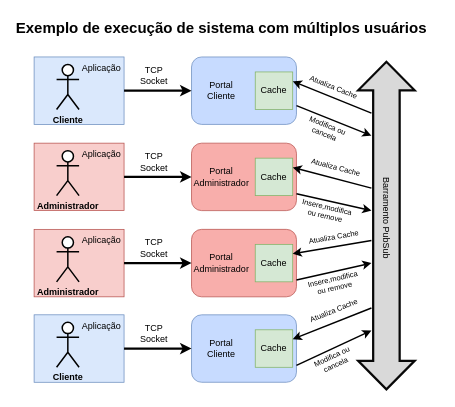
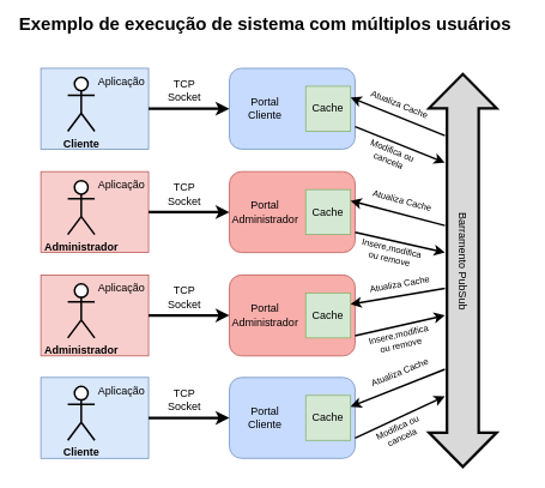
  <mxCell id="0" />
  <mxCell id="1" parent="0" />
  <mxCell id="2" value="" style="rounded=0;whiteSpace=wrap;html=1;fillColor=#f8cecc;strokeColor=#b85450;" vertex="1" parent="1"><mxGeometry x="45" y="190" width="120" height="90" as="geometry" /></mxCell>
  <mxCell id="3" value="" style="rounded=0;whiteSpace=wrap;html=1;fillColor=#dae8fc;strokeColor=#6c8ebf;" vertex="1" parent="1"><mxGeometry x="45" y="75" width="120" height="90" as="geometry" /></mxCell>
  <mxCell id="4" value="&lt;b&gt;Cliente&lt;/b&gt;" style="shape=umlActor;verticalLabelPosition=bottom;verticalAlign=top;html=1;outlineConnect=0;strokeWidth=2;" vertex="1" parent="1"><mxGeometry x="75" y="85" width="30" height="60" as="geometry" /></mxCell>
  <mxCell id="5" value="&lt;b&gt;Administrador&lt;/b&gt;" style="shape=umlActor;verticalLabelPosition=bottom;verticalAlign=top;html=1;outlineConnect=0;strokeWidth=2;" vertex="1" parent="1"><mxGeometry x="75" y="200" width="30" height="60" as="geometry" /></mxCell>
  <mxCell id="6" value="" style="rounded=1;whiteSpace=wrap;html=1;fillColor=#C7DBFF;strokeColor=#6c8ebf;" vertex="1" parent="1"><mxGeometry x="255" y="75" width="140" height="90" as="geometry" /></mxCell>
  <mxCell id="7" value="Aplicação" style="text;html=1;strokeColor=none;fillColor=none;align=center;verticalAlign=middle;whiteSpace=wrap;rounded=0;" vertex="1" parent="1"><mxGeometry x="105" y="75" width="60" height="30" as="geometry" /></mxCell>
  <mxCell id="8" value="Aplicação" style="text;html=1;strokeColor=none;fillColor=none;align=center;verticalAlign=middle;whiteSpace=wrap;rounded=0;" vertex="1" parent="1"><mxGeometry x="105" y="190" width="60" height="30" as="geometry" /></mxCell>
  <mxCell id="9" value="" style="rounded=0;whiteSpace=wrap;html=1;fillColor=#f8cecc;strokeColor=#b85450;" vertex="1" parent="1"><mxGeometry x="45" y="305" width="120" height="90" as="geometry" /></mxCell>
  <mxCell id="10" value="" style="rounded=0;whiteSpace=wrap;html=1;fillColor=#dae8fc;strokeColor=#6c8ebf;" vertex="1" parent="1"><mxGeometry x="45" y="419" width="120" height="90" as="geometry" /></mxCell>
  <mxCell id="11" value="&lt;b&gt;Cliente&lt;/b&gt;" style="shape=umlActor;verticalLabelPosition=bottom;verticalAlign=top;html=1;outlineConnect=0;strokeWidth=2;" vertex="1" parent="1"><mxGeometry x="75" y="429" width="30" height="60" as="geometry" /></mxCell>
  <mxCell id="12" value="&lt;b&gt;Administrador&lt;/b&gt;" style="shape=umlActor;verticalLabelPosition=bottom;verticalAlign=top;html=1;outlineConnect=0;strokeWidth=2;" vertex="1" parent="1"><mxGeometry x="75" y="315" width="30" height="60" as="geometry" /></mxCell>
  <mxCell id="13" value="Aplicação" style="text;html=1;strokeColor=none;fillColor=none;align=center;verticalAlign=middle;whiteSpace=wrap;rounded=0;" vertex="1" parent="1"><mxGeometry x="105" y="419" width="60" height="30" as="geometry" /></mxCell>
  <mxCell id="14" value="Aplicação" style="text;html=1;strokeColor=none;fillColor=none;align=center;verticalAlign=middle;whiteSpace=wrap;rounded=0;" vertex="1" parent="1"><mxGeometry x="105" y="305" width="60" height="30" as="geometry" /></mxCell>
  <mxCell id="15" value="" style="rounded=1;whiteSpace=wrap;html=1;fillColor=#F8AEAB;strokeColor=#b85450;" vertex="1" parent="1"><mxGeometry x="255" y="190" width="140" height="90" as="geometry" /></mxCell>
  <mxCell id="16" value="" style="rounded=1;whiteSpace=wrap;html=1;fillColor=#F8AEAB;strokeColor=#b85450;" vertex="1" parent="1"><mxGeometry x="255" y="305" width="140" height="90" as="geometry" /></mxCell>
  <mxCell id="17" value="" style="rounded=1;whiteSpace=wrap;html=1;fillColor=#C7DBFF;strokeColor=#6c8ebf;" vertex="1" parent="1"><mxGeometry x="255" y="419" width="140" height="90" as="geometry" /></mxCell>
  <mxCell id="18" value="Portal Cliente" style="text;html=1;strokeColor=none;fillColor=none;align=center;verticalAlign=middle;whiteSpace=wrap;rounded=0;" vertex="1" parent="1"><mxGeometry x="265" y="97.5" width="60" height="45" as="geometry" /></mxCell>
  <mxCell id="19" value="Portal Cliente" style="text;html=1;strokeColor=none;fillColor=none;align=center;verticalAlign=middle;whiteSpace=wrap;rounded=0;" vertex="1" parent="1"><mxGeometry x="265" y="441.5" width="60" height="45" as="geometry" /></mxCell>
  <mxCell id="20" value="Portal Administrador" style="text;html=1;strokeColor=none;fillColor=none;align=center;verticalAlign=middle;whiteSpace=wrap;rounded=0;" vertex="1" parent="1"><mxGeometry x="255" y="215" width="80" height="40" as="geometry" /></mxCell>
  <mxCell id="21" value="Portal Administrador" style="text;html=1;strokeColor=none;fillColor=none;align=center;verticalAlign=middle;whiteSpace=wrap;rounded=0;" vertex="1" parent="1"><mxGeometry x="255" y="330" width="80" height="40" as="geometry" /></mxCell>
  <mxCell id="22" value="" style="rounded=0;whiteSpace=wrap;html=1;fillColor=#d5e8d4;strokeColor=#82b366;" vertex="1" parent="1"><mxGeometry x="340" y="439" width="50" height="50" as="geometry" /></mxCell>
  <mxCell id="23" value="Cache" style="text;html=1;strokeColor=none;fillColor=none;align=center;verticalAlign=middle;whiteSpace=wrap;rounded=0;" vertex="1" parent="1"><mxGeometry x="335" y="449" width="60" height="30" as="geometry" /></mxCell>
  <mxCell id="24" value="" style="rounded=0;whiteSpace=wrap;html=1;fillColor=#d5e8d4;strokeColor=#82b366;" vertex="1" parent="1"><mxGeometry x="340" y="95" width="50" height="50" as="geometry" /></mxCell>
  <mxCell id="25" value="Cache" style="text;html=1;strokeColor=none;fillColor=none;align=center;verticalAlign=middle;whiteSpace=wrap;rounded=0;" vertex="1" parent="1"><mxGeometry x="335" y="105" width="60" height="30" as="geometry" /></mxCell>
  <mxCell id="26" value="" style="rounded=0;whiteSpace=wrap;html=1;fillColor=#d5e8d4;strokeColor=#82b366;" vertex="1" parent="1"><mxGeometry x="340" y="210" width="50" height="50" as="geometry" /></mxCell>
  <mxCell id="27" value="Cache" style="text;html=1;strokeColor=none;fillColor=none;align=center;verticalAlign=middle;whiteSpace=wrap;rounded=0;" vertex="1" parent="1"><mxGeometry x="335" y="220" width="60" height="30" as="geometry" /></mxCell>
  <mxCell id="28" value="" style="rounded=0;whiteSpace=wrap;html=1;fillColor=#d5e8d4;strokeColor=#82b366;" vertex="1" parent="1"><mxGeometry x="340" y="325" width="50" height="50" as="geometry" /></mxCell>
  <mxCell id="29" value="Cache" style="text;html=1;strokeColor=none;fillColor=none;align=center;verticalAlign=middle;whiteSpace=wrap;rounded=0;" vertex="1" parent="1"><mxGeometry x="335" y="335" width="60" height="30" as="geometry" /></mxCell>
  <mxCell id="30" value="" style="endArrow=classic;html=1;rounded=0;exitX=1;exitY=0.5;exitDx=0;exitDy=0;strokeWidth=3;entryX=0;entryY=0.5;entryDx=0;entryDy=0;" edge="1" parent="1" source="3" target="6"><mxGeometry width="50" height="50" relative="1" as="geometry"><mxPoint x="305" y="320" as="sourcePoint" /><mxPoint x="225" y="130" as="targetPoint" /></mxGeometry></mxCell>
  <mxCell id="31" value="" style="endArrow=classic;html=1;rounded=0;exitX=1;exitY=0.5;exitDx=0;exitDy=0;entryX=0;entryY=0.5;entryDx=0;entryDy=0;strokeWidth=3;" edge="1" parent="1" source="2" target="20"><mxGeometry width="50" height="50" relative="1" as="geometry"><mxPoint x="175" y="130" as="sourcePoint" /><mxPoint x="265" y="130" as="targetPoint" /></mxGeometry></mxCell>
  <mxCell id="32" value="" style="endArrow=classic;html=1;rounded=0;exitX=1;exitY=0.5;exitDx=0;exitDy=0;entryX=0;entryY=0.5;entryDx=0;entryDy=0;strokeWidth=3;" edge="1" parent="1" source="9" target="21"><mxGeometry width="50" height="50" relative="1" as="geometry"><mxPoint x="185" y="140" as="sourcePoint" /><mxPoint x="275" y="140" as="targetPoint" /></mxGeometry></mxCell>
  <mxCell id="33" value="" style="endArrow=classic;html=1;rounded=0;exitX=1;exitY=0.5;exitDx=0;exitDy=0;strokeWidth=3;entryX=0;entryY=0.5;entryDx=0;entryDy=0;" edge="1" parent="1" source="10" target="17"><mxGeometry width="50" height="50" relative="1" as="geometry"><mxPoint x="195" y="150" as="sourcePoint" /><mxPoint x="235" y="490" as="targetPoint" /></mxGeometry></mxCell>
  <mxCell id="34" value="TCP Socket" style="text;html=1;strokeColor=none;fillColor=none;align=center;verticalAlign=middle;whiteSpace=wrap;rounded=0;" vertex="1" parent="1"><mxGeometry x="175" y="85" width="60" height="30" as="geometry" /></mxCell>
  <mxCell id="35" value="TCP Socket" style="text;html=1;strokeColor=none;fillColor=none;align=center;verticalAlign=middle;whiteSpace=wrap;rounded=0;" vertex="1" parent="1"><mxGeometry x="175" y="200" width="60" height="30" as="geometry" /></mxCell>
  <mxCell id="36" value="TCP Socket" style="text;html=1;strokeColor=none;fillColor=none;align=center;verticalAlign=middle;whiteSpace=wrap;rounded=0;" vertex="1" parent="1"><mxGeometry x="175" y="315" width="60" height="30" as="geometry" /></mxCell>
  <mxCell id="37" value="TCP Socket" style="text;html=1;strokeColor=none;fillColor=none;align=center;verticalAlign=middle;whiteSpace=wrap;rounded=0;" vertex="1" parent="1"><mxGeometry x="175" y="429" width="60" height="30" as="geometry" /></mxCell>
  <mxCell id="38" value="" style="shape=flexArrow;endArrow=classic;startArrow=classic;html=1;rounded=0;strokeWidth=3;width=33.333;endSize=11.667;endWidth=36.944;startSize=11.667;startWidth=36.944;fillColor=#D9D9D9;strokeColor=#080808;" edge="1" parent="1"><mxGeometry width="100" height="100" relative="1" as="geometry"><mxPoint x="515" y="520" as="sourcePoint" /><mxPoint x="515" y="80" as="targetPoint" /></mxGeometry></mxCell>
  <mxCell id="39" value="Barramento PubSub" style="text;html=1;strokeColor=none;fillColor=none;align=center;verticalAlign=middle;whiteSpace=wrap;rounded=0;strokeWidth=2;rotation=90;" vertex="1" parent="1"><mxGeometry x="445" y="275" width="140" height="30" as="geometry" /></mxCell>
  <mxCell id="40" value="" style="endArrow=classic;html=1;rounded=0;strokeWidth=2;fontSize=10;" edge="1" parent="1"><mxGeometry width="50" height="50" relative="1" as="geometry"><mxPoint x="395" y="140" as="sourcePoint" /><mxPoint x="495" y="180" as="targetPoint" /></mxGeometry></mxCell>
  <mxCell id="41" value="" style="endArrow=classic;html=1;rounded=0;strokeWidth=2;exitX=1;exitY=0.75;exitDx=0;exitDy=0;fontSize=10;" edge="1" parent="1" source="15"><mxGeometry width="50" height="50" relative="1" as="geometry"><mxPoint x="405" y="152.5" as="sourcePoint" /><mxPoint x="495" y="280" as="targetPoint" /></mxGeometry></mxCell>
  <mxCell id="42" value="" style="endArrow=classic;html=1;rounded=0;strokeWidth=2;exitX=1;exitY=0.75;exitDx=0;exitDy=0;fontSize=10;" edge="1" parent="1" source="16"><mxGeometry width="50" height="50" relative="1" as="geometry"><mxPoint x="415" y="162.5" as="sourcePoint" /><mxPoint x="495" y="350" as="targetPoint" /></mxGeometry></mxCell>
  <mxCell id="43" value="" style="endArrow=classic;html=1;rounded=0;strokeWidth=2;exitX=1;exitY=0.75;exitDx=0;exitDy=0;fontSize=10;" edge="1" parent="1" source="17"><mxGeometry width="50" height="50" relative="1" as="geometry"><mxPoint x="425" y="172.5" as="sourcePoint" /><mxPoint x="495" y="440" as="targetPoint" /></mxGeometry></mxCell>
  <mxCell id="44" value="" style="endArrow=classic;html=1;rounded=0;strokeWidth=2;fontSize=10;exitX=1;exitY=0.25;exitDx=0;exitDy=0;entryX=1;entryY=0.25;entryDx=0;entryDy=0;" edge="1" parent="1" target="24"><mxGeometry width="50" height="50" relative="1" as="geometry"><mxPoint x="495" y="150" as="sourcePoint" /><mxPoint x="405" y="150" as="targetPoint" /></mxGeometry></mxCell>
  <mxCell id="45" value="" style="endArrow=classic;html=1;rounded=0;strokeWidth=2;fontSize=10;exitX=1;exitY=0.25;exitDx=0;exitDy=0;entryX=1;entryY=0.25;entryDx=0;entryDy=0;" edge="1" parent="1" target="26"><mxGeometry width="50" height="50" relative="1" as="geometry"><mxPoint x="495" y="250" as="sourcePoint" /><mxPoint x="425" y="220" as="targetPoint" /></mxGeometry></mxCell>
  <mxCell id="46" value="" style="endArrow=classic;html=1;rounded=0;strokeWidth=2;exitX=1;exitY=0.25;exitDx=0;exitDy=0;fontSize=10;entryX=1;entryY=0.25;entryDx=0;entryDy=0;" edge="1" parent="1" target="28"><mxGeometry width="50" height="50" relative="1" as="geometry"><mxPoint x="495" y="320" as="sourcePoint" /><mxPoint x="405" y="382.5" as="targetPoint" /></mxGeometry></mxCell>
  <mxCell id="47" value="" style="endArrow=classic;html=1;rounded=0;strokeWidth=2;exitX=1;exitY=0.25;exitDx=0;exitDy=0;fontSize=10;entryX=1;entryY=0.25;entryDx=0;entryDy=0;" edge="1" parent="1" target="22"><mxGeometry width="50" height="50" relative="1" as="geometry"><mxPoint x="495" y="410" as="sourcePoint" /><mxPoint x="405" y="496.5" as="targetPoint" /></mxGeometry></mxCell>
  <mxCell id="48" value="Insere,modifica ou remove" style="text;html=1;strokeColor=none;fillColor=none;align=center;verticalAlign=middle;whiteSpace=wrap;rounded=0;strokeWidth=2;fontSize=10;rotation=13;" vertex="1" parent="1"><mxGeometry x="395" y="266" width="80" height="30" as="geometry" /></mxCell>
  <mxCell id="49" value="Insere,modifica ou remove" style="text;html=1;strokeColor=none;fillColor=none;align=center;verticalAlign=middle;whiteSpace=wrap;rounded=0;strokeWidth=2;fontSize=10;rotation=347;" vertex="1" parent="1"><mxGeometry x="405" y="362" width="80" height="30" as="geometry" /></mxCell>
  <mxCell id="50" value="Atualiza Cache" style="text;html=1;strokeColor=none;fillColor=none;align=center;verticalAlign=middle;whiteSpace=wrap;rounded=0;strokeWidth=2;fontSize=10;rotation=15;" vertex="1" parent="1"><mxGeometry x="408" y="207" width="80" height="30" as="geometry" /></mxCell>
  <mxCell id="51" value="Atualiza Cache" style="text;html=1;strokeColor=none;fillColor=none;align=center;verticalAlign=middle;whiteSpace=wrap;rounded=0;strokeWidth=2;fontSize=10;rotation=22;" vertex="1" parent="1"><mxGeometry x="405" y="100" width="80" height="30" as="geometry" /></mxCell>
  <mxCell id="52" value="Atualiza Cache" style="text;html=1;strokeColor=none;fillColor=none;align=center;verticalAlign=middle;whiteSpace=wrap;rounded=0;strokeWidth=2;fontSize=10;rotation=350;" vertex="1" parent="1"><mxGeometry x="405" y="300" width="80" height="30" as="geometry" /></mxCell>
  <mxCell id="53" value="Atualiza Cache" style="text;html=1;strokeColor=none;fillColor=none;align=center;verticalAlign=middle;whiteSpace=wrap;rounded=0;strokeWidth=2;fontSize=10;rotation=338;" vertex="1" parent="1"><mxGeometry x="405" y="398" width="80" height="30" as="geometry" /></mxCell>
  <mxCell id="54" value="Modifica ou cancela" style="text;html=1;strokeColor=none;fillColor=none;align=center;verticalAlign=middle;whiteSpace=wrap;rounded=0;strokeWidth=2;fontSize=10;rotation=22;" vertex="1" parent="1"><mxGeometry x="390" y="157" width="90" height="30" as="geometry" /></mxCell>
  <mxCell id="55" value="Modifica ou cancela" style="text;html=1;strokeColor=none;fillColor=none;align=center;verticalAlign=middle;whiteSpace=wrap;rounded=0;strokeWidth=2;fontSize=10;rotation=335;" vertex="1" parent="1"><mxGeometry x="400" y="465" width="90" height="30" as="geometry" /></mxCell>
- <mxCell id="56" value="&lt;font style=&quot;font-size: 20px;&quot;&gt;&lt;b&gt;Exemplo de execução de sistema com múltiplos usuários&lt;/b&gt;&lt;/font&gt;" style="text;html=1;strokeColor=none;fillColor=none;align=center;verticalAlign=middle;whiteSpace=wrap;rounded=0;strokeWidth=2;fontSize=10;" vertex="1" parent="1"><mxGeometry x="20" y="20" width="550" height="30" as="geometry" /></mxCell>
+ <mxCell id="56" value="&lt;font style=&quot;font-size: 20px;&quot;&gt;&lt;b&gt;Exemplo de execução de sistema com múltiplos usuários&lt;/b&gt;&lt;/font&gt;" style="text;html=1;strokeColor=none;fillColor=none;align=center;verticalAlign=middle;whiteSpace=wrap;rounded=0;strokeWidth=2;fontSize=10;" vertex="1" parent="1"><mxGeometry x="20" y="10" width="550" height="30" as="geometry" /></mxCell>
